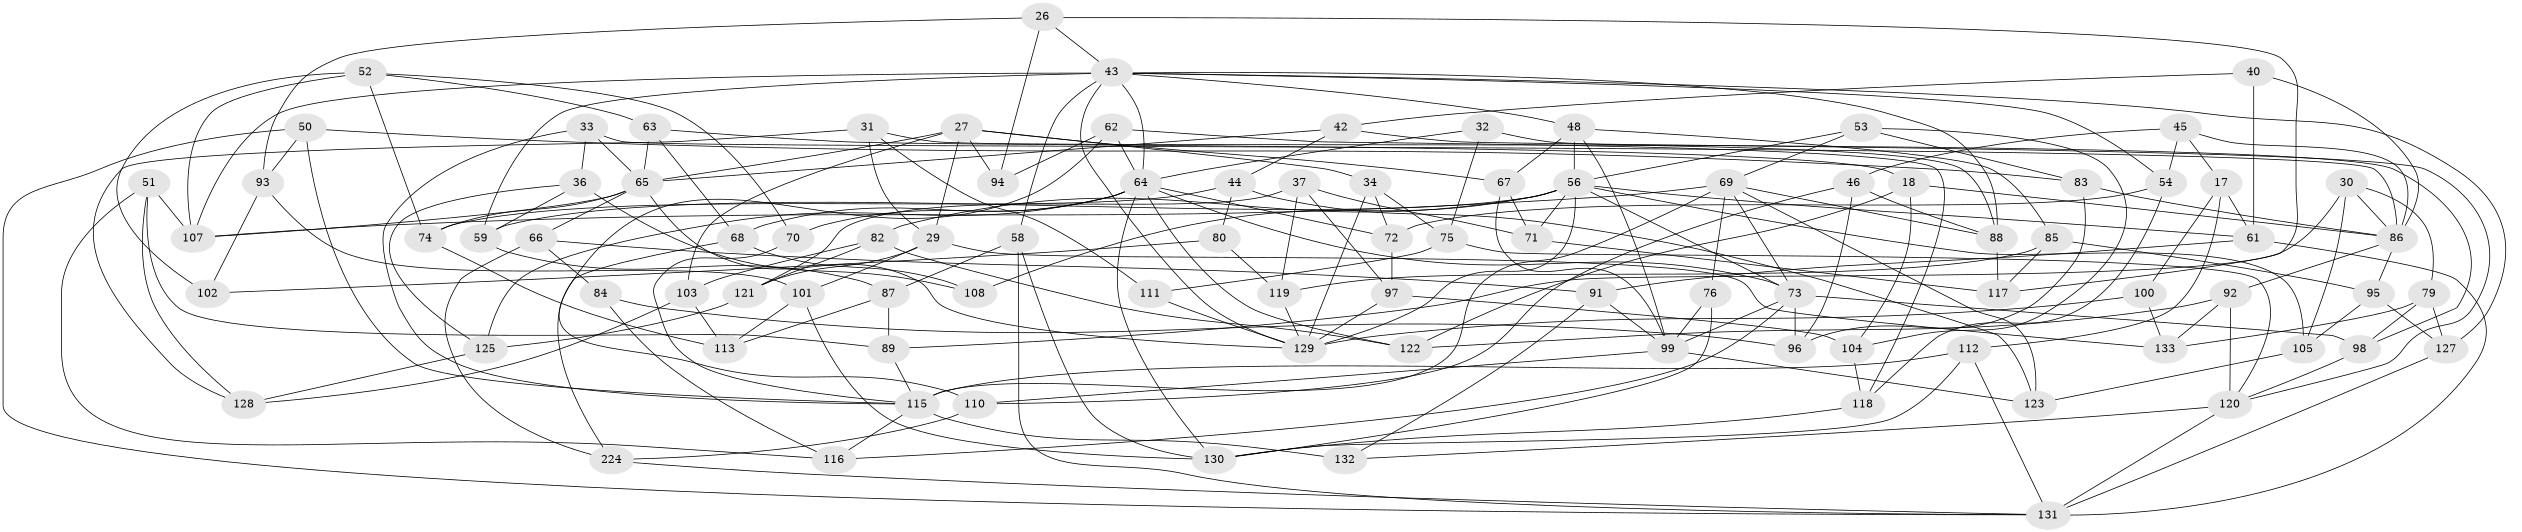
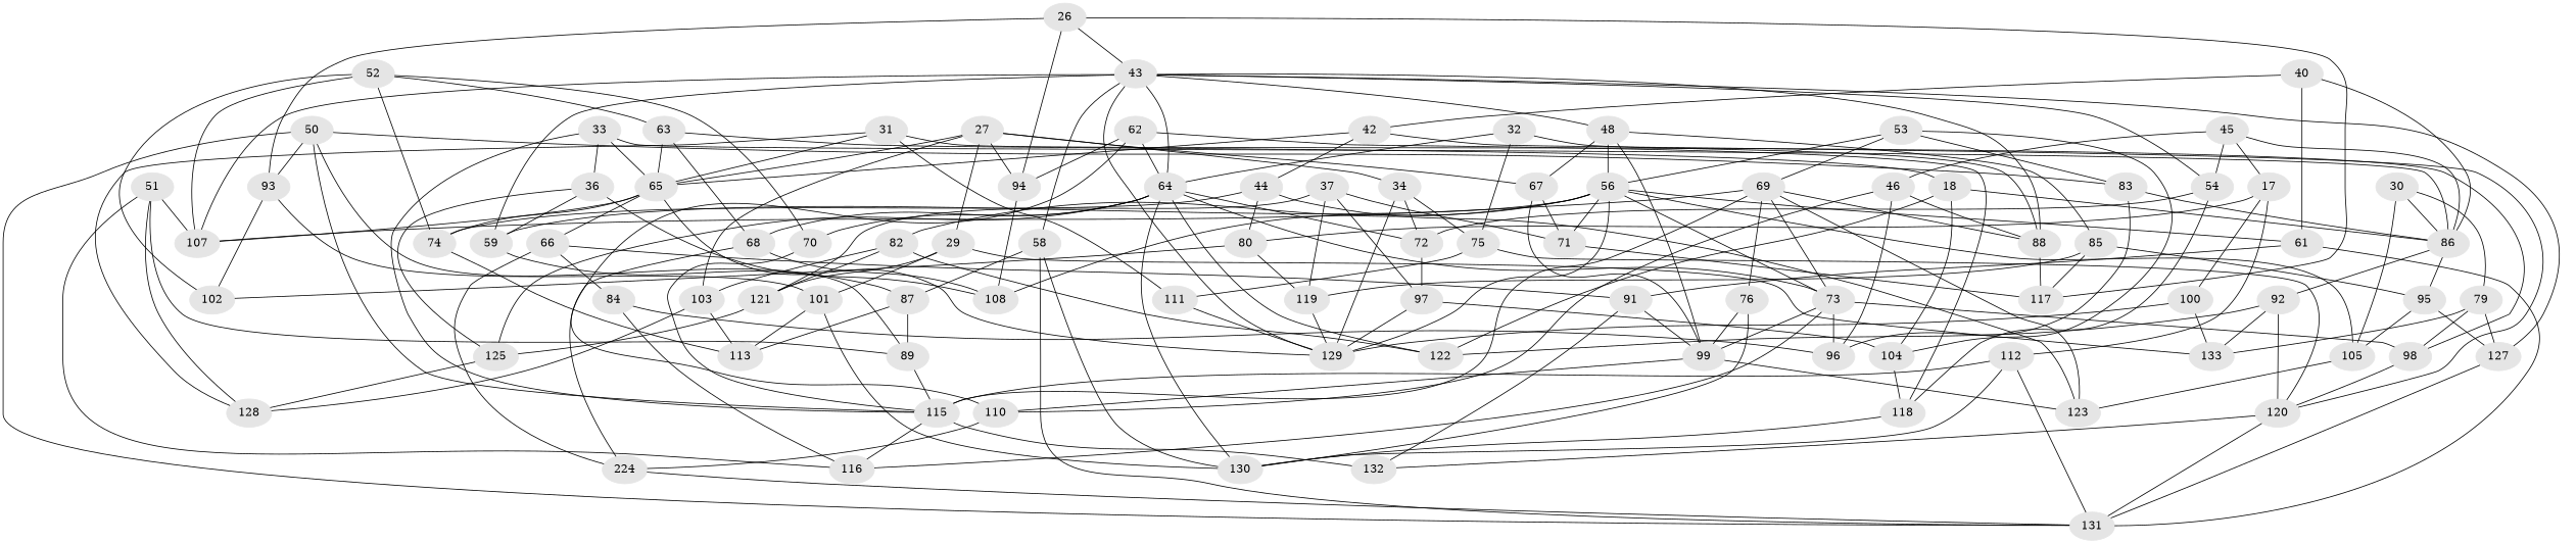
  graph {
    node [color=gray90 style=filled]
    43 [super="+19+23+21"]
    64 [super="+7+11+13"]
    88 [super="+12"]
    129 [super="+2+77"]
    59
    48
    54
    58
    107 [super="+106"]
    127
    26
    93
    94
    117
    101
    102 [super="+90"]
    108
    27 [super="+25"]
    29
    34
    65 [super="+24"]
    67
    103
    121
    133
    75
    72
    74
    66 [super="+47"]
    71
    99 [super="+60"]
    128
    113
    130 [super="+8+35"]
    125
    30
    79
    86 [super="+5+6"]
    89
    105
    98
    95
    92
    115 [super="+4+28+114"]
    123
    31
    111
    120 [super="+109"]
    70
    73 [super="+15+55"]
    68
    122
    32
    33
    36
    116
    132
    97
    87
    37
    119
    104
    40
    42
    61
    44
    131 [super="+81"]
    91
    110
    80
    56 [super="+20+38+22"]
    85
    118
    45
    46
    n76 [label=17]
    96
    100
    112 [super="+16"]
    n80 [label=224]
    82
    50
    83
    51
    52 [super="+49"]
    63
    n87 [label=18]
    53
    69 [super="+1+41"]
    76
    62
    84
    43 -- 64
    43 -- 88
    43 -- 129
    43 -- 59
    43 -- 48
    43 -- 54
    43 -- 58
    43 -- 107
    43 -- 127
    64 -- 72
    64 -- 130 [weight=2]
    64 -- 125
    64 -- 70
    64 -- 73
    64 -- 68
    64 -- 122
    88 -- 117
    59 -- 87
    48 -- 67
    48 -- 99
    48 -- 56
    48 -- 85
    54 -- 72
    54 -- 118
    58 -- 130
    58 -- 87
    58 -- 131
    127 -- 131
    26 -- 43
    26 -- 93
    26 -- 94
    26 -- 117
    93 -- 101
    93 -- 102
+   94 -- 108
    101 -- 113
    101 -- 130
    27 -- 94
    27 -- 29
    27 -- 34
    27 -- 65
    27 -- 67
    27 -- 103
    29 -- 101
    29 -- 121
    29 -- 133
    34 -- 129
    34 -- 75
    34 -- 72
    65 -- 129
    65 -- 107
    65 -- 74
    65 -- 66 [weight=2]
    67 -- 71
    67 -- 99
    103 -- 128
    103 -- 113
    121 -- 125
    75 -- 111
    75 -- 120
    72 -- 97
    74 -- 113
    66 -- 91
    66 -- n80
    66 -- 84
    71 -- 117
    99 -- 123
    99 -- 110
    125 -- 128
    30 -- 79
    30 -- 86
-   30 -- 89
+   50 -- 89
    30 -- 105
    79 -- 127
    79 -- 133
    79 -- 98
    86 -- 95
    86 -- 92
    89 -- 115
    105 -- 123
    98 -- 120
    95 -- 127
    95 -- 105
    92 -- 133
    92 -- 120
    92 -- 122
    115 -- 116
    115 -- 132 [weight=2]
-   31 -- 29
+   31 -- 65
    31 -- 128
    31 -- 98
    31 -- 111
    111 -- 129
    120 -- 132
    120 -- 131 [weight=2]
    70 -- 115
    73 -- 99 [weight=2]
    73 -- 98
    73 -- 116
    73 -- 96
    68 -- 108
    68 -- n80
    32 -- 64
    32 -- 88 [weight=2]
    32 -- 75
    33 -- 65
    33 -- 86
    33 -- 115
    33 -- 36
    36 -- 59
    36 -- 108
    36 -- 125
    97 -- 129
    97 -- 104
    87 -- 113
    87 -- 89
    37 -- 121
    37 -- 71
    37 -- 97
    37 -- 119
    119 -- 129
    104 -- 118
    40 -- 86
    40 -- 42
    40 -- 61
    42 -- 65
    42 -- 120
    42 -- 44
    61 -- 131
    61 -- 91
    44 -- 74
    44 -- 123
    44 -- 80
    91 -- 99
    91 -- 132
    110 -- n80
    80 -- 102
    80 -- 119
    56 -- 129
    56 -- 59
    56 -- 108
    56 -- 71
    56 -- 105
    56 -- 73
    56 -- 61
    56 -- 82
    85 -- 117
    85 -- 95
    85 -- 119
    118 -- 130
    45 -- 54
    45 -- 86
    45 -- 46
    45 -- n76
    46 -- 88
    46 -- 110
    46 -- 96
-   n76 -- 61
+   n76 -- 80
    n76 -- 100
    n76 -- 112
    100 -- 129
    100 -- 133
    112 -- 130
    112 -- 115 [weight=2]
    112 -- 131
    n80 -- 131
    82 -- 103
    82 -- 121
    82 -- 122
    50 -- 93
    50 -- 115
    50 -- 131
    50 -- 83
    83 -- 86
    83 -- 96
    51 -- 107
    51 -- 128
    51 -- 89
    51 -- 116
    52 -- 107 [weight=2]
    52 -- 102 [weight=2]
    52 -- 74
    52 -- 70 [weight=2]
    52 -- 63
    63 -- 65
    63 -- 68
    63 -- n87
    n87 -- 86
    n87 -- 122
    n87 -- 104
    53 -- 104
    53 -- 56
    53 -- 83
    53 -- 69
    69 -- 88
    69 -- 107
    69 -- 115 [weight=2]
    69 -- 123
    69 -- 73
    69 -- 76
    76 -- 99
    76 -- 130 [weight=2]
    62 -- 64
    62 -- 94
    62 -- 110
    62 -- 118
    84 -- 116
    84 -- 96
  }
